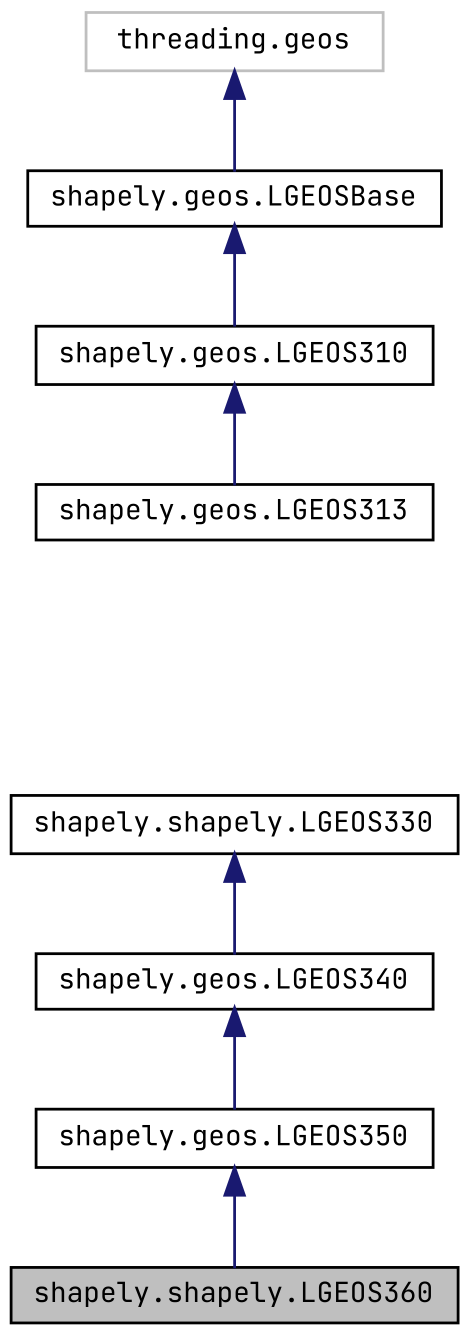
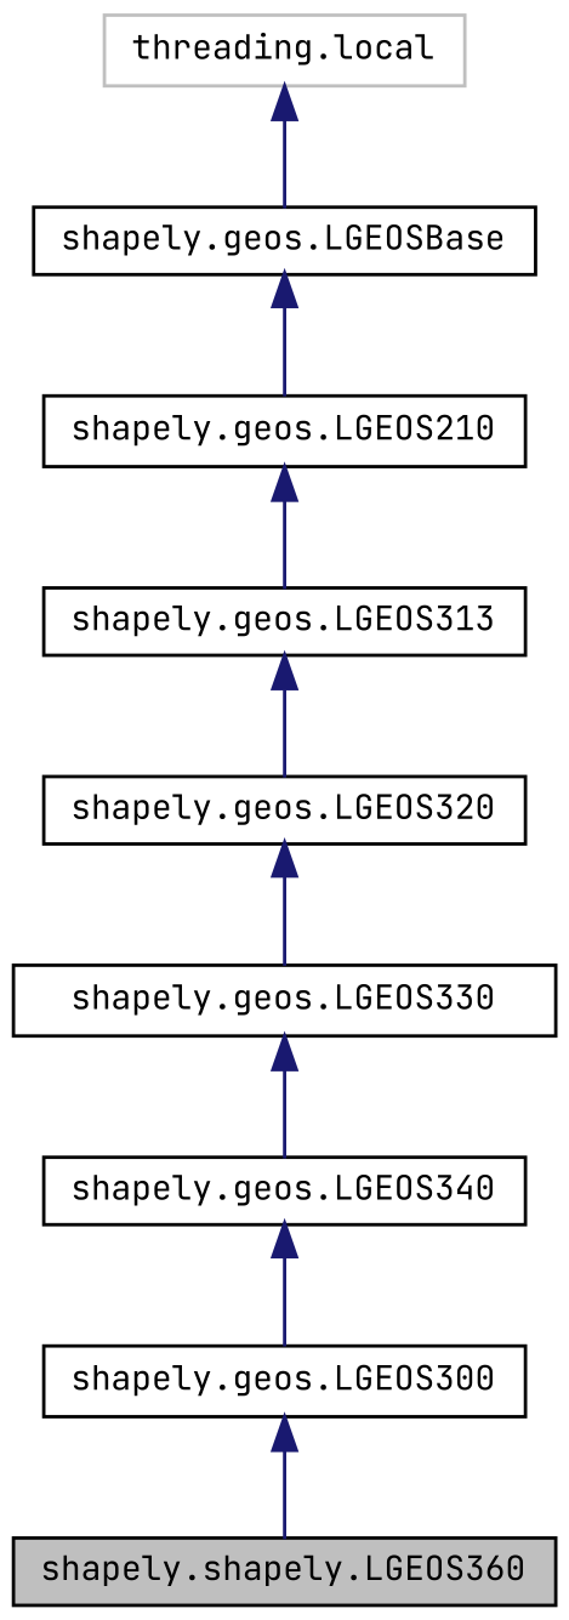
  digraph {
    fontname="JetBrains Mono"
    node [color=black fillcolor=white fontname="JetBrains Mono" fontsize=10 shape=record style=filled]
    edge [color=midnightblue dir=back fontname="JetBrains Mono" fontsize=10 labelfontname=Helvetica labelfontsize=10 style=solid]
    n1 [fillcolor=grey75 fontcolor=black height=0.2 label="shapely.shapely.LGEOS360" width=0.4]
-   n2 [height=0.2 label="shapely.geos.LGEOS350" width=0.4]
+   n2 [height=0.2 label="shapely.geos.LGEOS300" width=0.4]
    n3 [height=0.2 label="shapely.geos.LGEOS340" width=0.4]
-   n4 [height=0.2 label="shapely.shapely.LGEOS330" width=0.4]
+   n4 [height=0.2 label="shapely.geos.LGEOS330" width=0.4]
+   n5 [height=0.2 label="shapely.geos.LGEOS320" width=0.4]
    n6 [height=0.2 label="shapely.geos.LGEOS313" width=0.4]
-   n7 [height=0.2 label="shapely.geos.LGEOS310" width=0.4]
+   n7 [height=0.2 label="shapely.geos.LGEOS210" width=0.4]
    n8 [height=0.2 label="shapely.geos.LGEOSBase" width=0.4]
-   n9 [color=grey75 height=0.2 label="threading.geos" width=0.4]
+   n9 [color=grey75 height=0.2 label="threading.local" width=0.4]
    n2 -> n1
    n3 -> n2
    n4 -> n3
+   n5 -> n4
+   n6 -> n5
    n7 -> n6
    n8 -> n7
    n9 -> n8
  }
